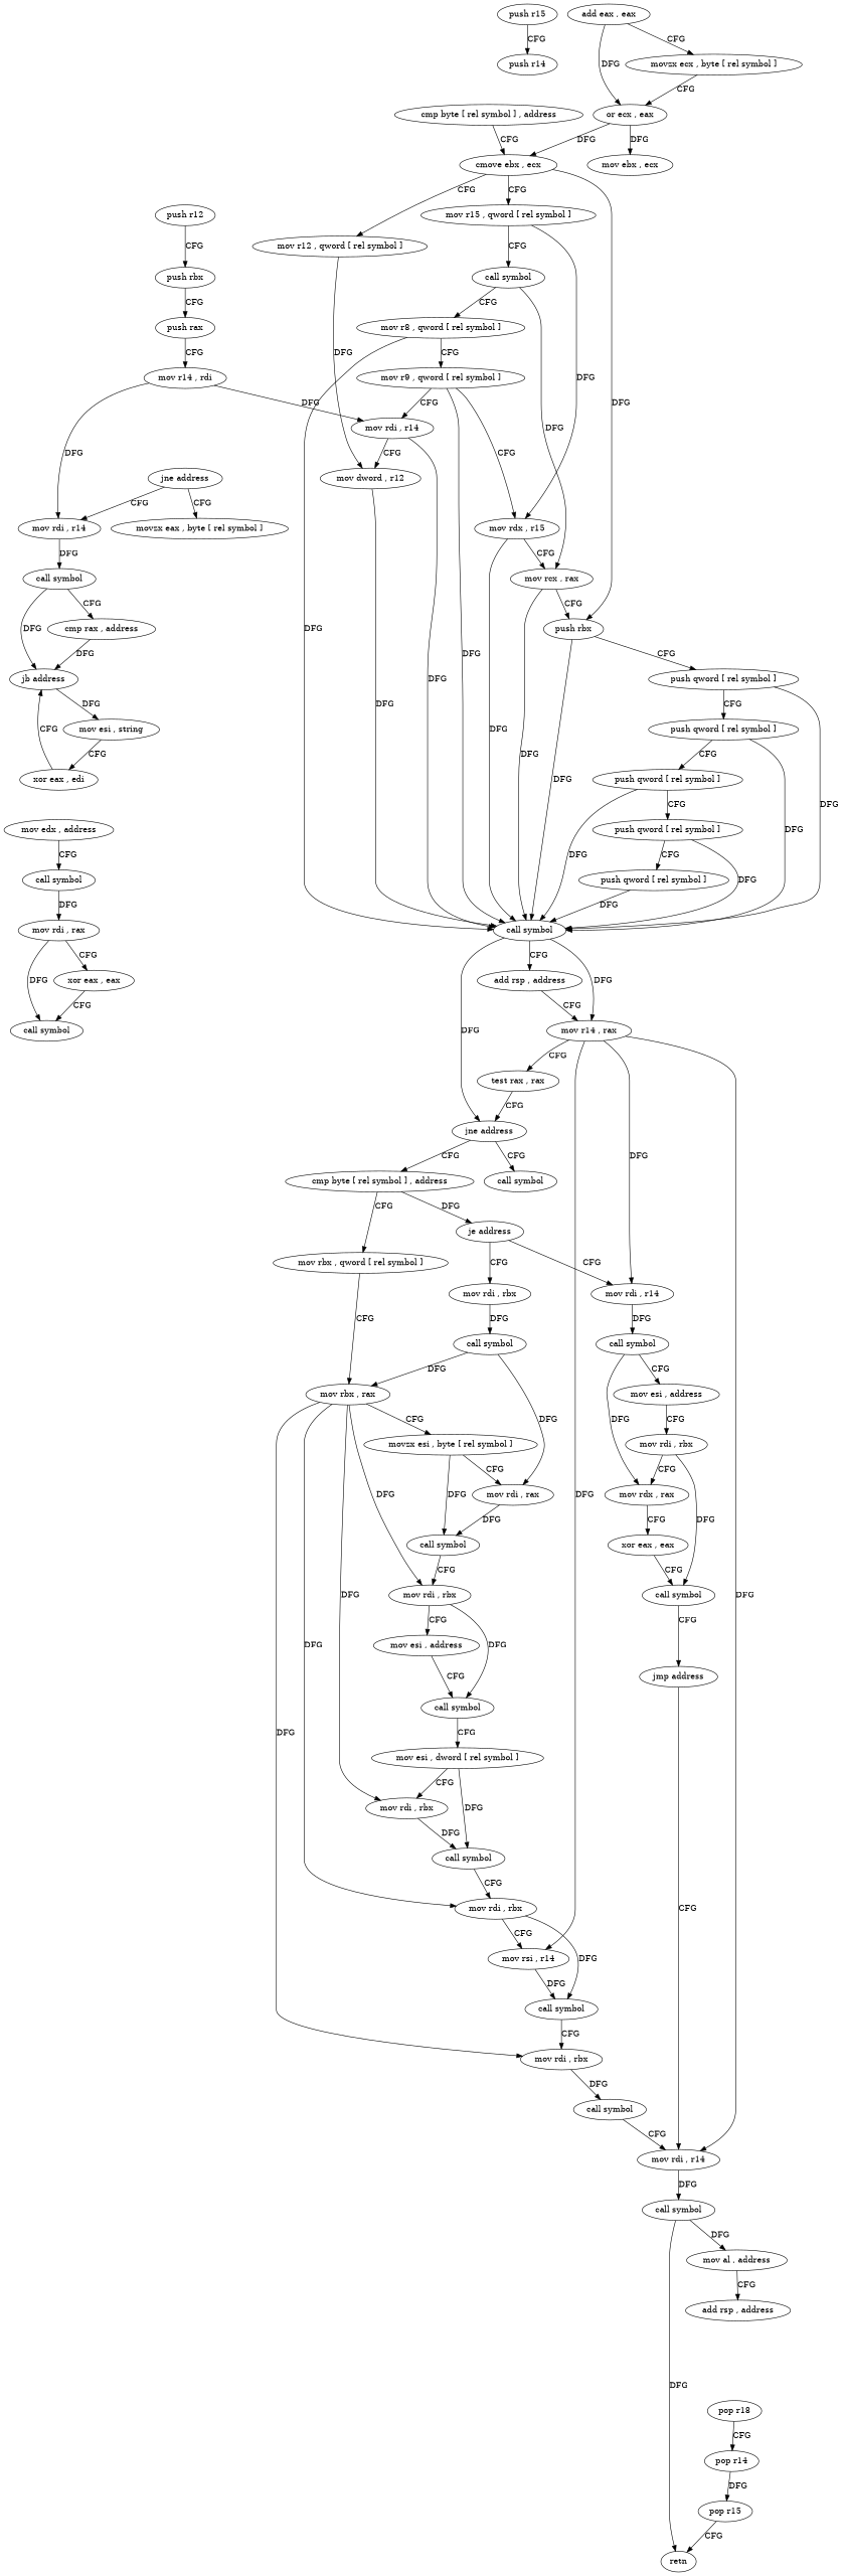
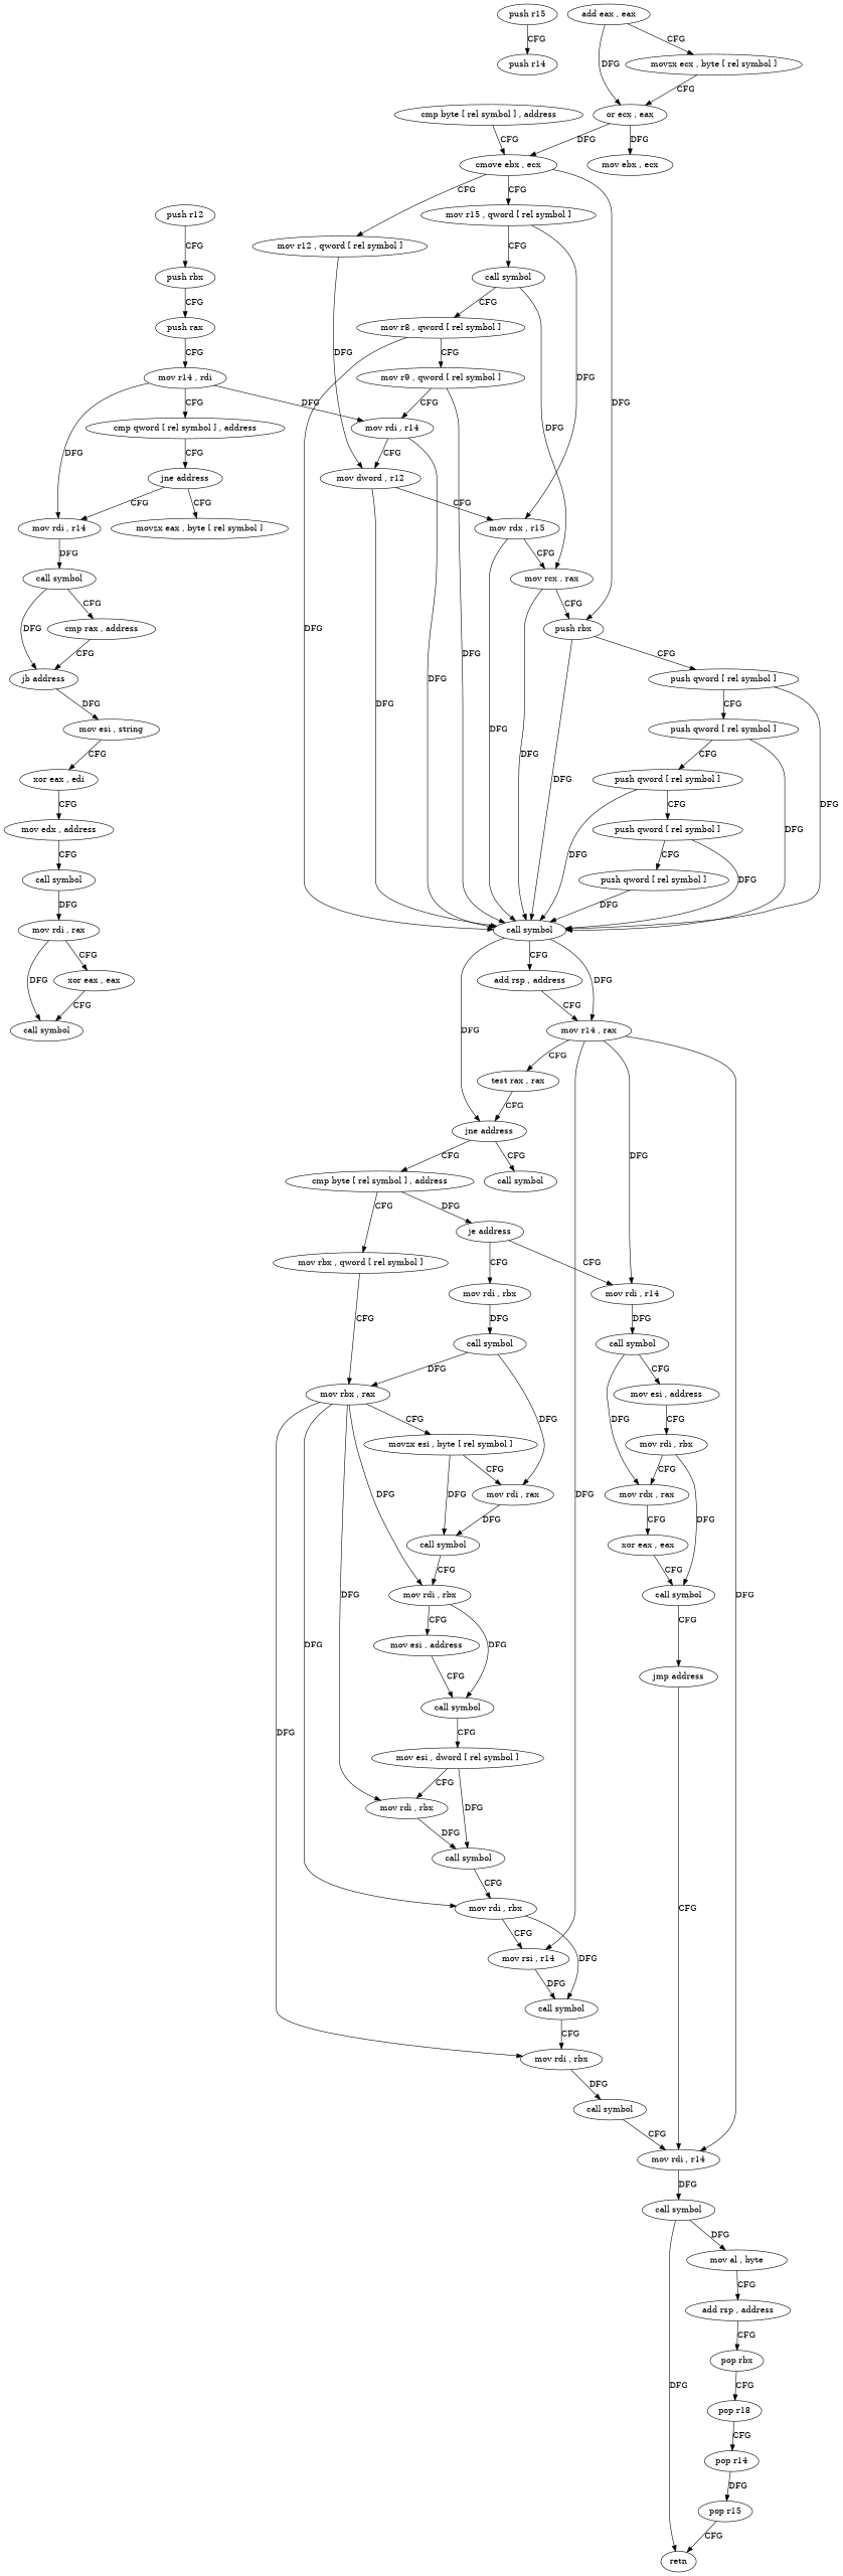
  digraph {
    n1 [label="push r15"]
    n2 [label="push r14"]
    n3 [label="push r12"]
    n4 [label="push rbx"]
    n5 [label="push rax"]
    n6 [label="mov r14 , rdi"]
+   n7 [label="cmp qword [ rel symbol ] , address"]
    n8 [label="mov rdi , r14"]
    n9 [label="mov rdi , r14"]
    n10 [label="jne address"]
    n11 [label="call symbol"]
    n12 [label="mov dword , r12"]
    n13 [label="call symbol"]
    n14 [label="movzx eax , byte [ rel symbol ]"]
    n15 [label="add eax , eax"]
    n16 [label="movzx ecx , byte [ rel symbol ]"]
    n17 [label="or ecx , eax"]
    n18 [label="cmp rax , address"]
    n19 [label="jb address"]
    n20 [label="mov ebx , ecx"]
    n21 [label="cmove ebx , ecx"]
    n22 [label="push rbx"]
    n23 [label="mov r12 , qword [ rel symbol ]"]
    n24 [label="mov r15 , qword [ rel symbol ]"]
    n25 [label="cmp byte [ rel symbol ] , address"]
    n26 [label="push qword [ rel symbol ]"]
    n27 [label="call symbol"]
    n28 [label="mov rdx , r15"]
    n29 [label="mov r8 , qword [ rel symbol ]"]
    n30 [label="mov rcx , rax"]
    n31 [label="mov r9 , qword [ rel symbol ]"]
    n32 [label="add rsp , address"]
    n33 [label="mov r14 , rax"]
    n34 [label="jne address"]
    n35 [label="push qword [ rel symbol ]"]
    n36 [label="push qword [ rel symbol ]"]
    n37 [label="push qword [ rel symbol ]"]
    n38 [label="push qword [ rel symbol ]"]
    n39 [label="test rax , rax"]
    n40 [label="mov rdi , r14"]
    n41 [label="mov rsi , r14"]
    n42 [label="mov rdi , r14"]
    n43 [label="cmp byte [ rel symbol ] , address"]
    n44 [label="call symbol"]
    n45 [label="call symbol"]
    n46 [label="call symbol"]
    n47 [label="call symbol"]
    n48 [label="mov rbx , qword [ rel symbol ]"]
    n49 [label="je address"]
    n50 [label="mov rbx , rax"]
    n51 [label="mov rdi , rbx"]
    n52 [label="mov esi , string"]
    n53 [label="xor eax , edi"]
    n54 [label="mov edx , address"]
    n55 [label="call symbol"]
    n56 [label="mov rdi , rax"]
    n57 [label="mov esi , address"]
    n58 [label="mov rdx , rax"]
    n59 [label="call symbol"]
    n60 [label="mov rdi , rax"]
    n61 [label="xor eax , eax"]
    n62 [label="call symbol"]
    n63 [label="movzx esi , byte [ rel symbol ]"]
    n64 [label="mov rdi , rbx"]
    n65 [label="mov rdi , rbx"]
    n66 [label="mov rdi , rbx"]
    n67 [label="mov rdi , rbx"]
    n68 [label="call symbol"]
    n69 [label="mov esi , address"]
    n70 [label="call symbol"]
    n71 [label="call symbol"]
    n72 [label="call symbol"]
    n73 [label="mov esi , dword [ rel symbol ]"]
-   n74 [label="mov al , address"]
+   n74 [label="mov al , byte"]
    n75 [label=retn]
    n76 [label="mov rdi , rbx"]
    n77 [label="xor eax , eax"]
    n78 [label="call symbol"]
    n79 [label="jmp address"]
    n80 [label="add rsp , address"]
+   n81 [label="pop rbx"]
    n82 [label="pop r18"]
    n83 [label="pop r14"]
    n84 [label="pop r15"]
    n1 -> n2 [label=CFG]
    n3 -> n4 [label=CFG]
    n4 -> n5 [label=CFG]
    n5 -> n6 [label=CFG]
+   n6 -> n7 [label=CFG]
    n6 -> n8 [label=DFG]
    n6 -> n9 [label=DFG]
+   n7 -> n10 [label=CFG]
    n8 -> n11 [label=DFG]
    n9 -> n12 [label=CFG]
    n9 -> n13 [label=DFG]
    n10 -> n8 [label=CFG]
    n10 -> n14 [label=CFG]
    n11 -> n18 [label=CFG]
    n11 -> n19 [label=DFG]
    n12 -> n13 [label=DFG]
-   n31 -> n28 [label=CFG]
+   n12 -> n28 [label=CFG]
    n13 -> n32 [label=CFG]
    n13 -> n33 [label=DFG]
    n13 -> n34 [label=DFG]
    n15 -> n16 [label=CFG]
    n15 -> n17 [label=DFG]
    n16 -> n17 [label=CFG]
    n17 -> n20 [label=DFG]
    n17 -> n21 [label=DFG]
-   n18 -> n19 [label=DFG]
+   n18 -> n19 [label=CFG]
    n19 -> n52 [label=DFG]
    n21 -> n22 [label=DFG]
    n21 -> n23 [label=CFG]
    n21 -> n24 [label=CFG]
    n22 -> n13 [label=DFG]
    n22 -> n26 [label=CFG]
    n23 -> n12 [label=DFG]
    n24 -> n27 [label=CFG]
    n24 -> n28 [label=DFG]
    n25 -> n21 [label=CFG]
    n26 -> n13 [label=DFG]
    n26 -> n35 [label=CFG]
    n27 -> n29 [label=CFG]
    n27 -> n30 [label=DFG]
    n28 -> n13 [label=DFG]
    n28 -> n30 [label=CFG]
    n29 -> n13 [label=DFG]
    n29 -> n31 [label=CFG]
    n30 -> n13 [label=DFG]
    n30 -> n22 [label=CFG]
    n31 -> n9 [label=CFG]
    n31 -> n13 [label=DFG]
    n32 -> n33 [label=CFG]
    n33 -> n39 [label=CFG]
    n33 -> n40 [label=DFG]
    n33 -> n41 [label=DFG]
    n33 -> n42 [label=DFG]
    n34 -> n43 [label=CFG]
    n34 -> n44 [label=CFG]
    n35 -> n13 [label=DFG]
    n35 -> n36 [label=CFG]
    n36 -> n13 [label=DFG]
    n36 -> n37 [label=CFG]
    n37 -> n13 [label=DFG]
    n37 -> n38 [label=CFG]
    n38 -> n13 [label=DFG]
    n39 -> n34 [label=CFG]
    n40 -> n45 [label=DFG]
    n41 -> n46 [label=DFG]
    n42 -> n47 [label=DFG]
    n43 -> n48 [label=CFG]
    n43 -> n49 [label=DFG]
    n45 -> n57 [label=CFG]
    n45 -> n58 [label=DFG]
    n46 -> n67 [label=CFG]
    n47 -> n74 [label=DFG]
    n47 -> n75 [label=DFG]
    n48 -> n50 [label=CFG]
    n49 -> n40 [label=CFG]
    n49 -> n51 [label=CFG]
    n50 -> n63 [label=CFG]
    n50 -> n64 [label=DFG]
    n50 -> n65 [label=DFG]
    n50 -> n66 [label=DFG]
    n50 -> n67 [label=DFG]
    n51 -> n55 [label=DFG]
    n52 -> n53 [label=CFG]
-   n53 -> n19 [label=CFG]
+   n53 -> n54 [label=CFG]
    n54 -> n59 [label=CFG]
    n55 -> n50 [label=DFG]
    n55 -> n56 [label=DFG]
    n56 -> n68 [label=DFG]
    n57 -> n76 [label=CFG]
    n58 -> n77 [label=CFG]
    n59 -> n60 [label=DFG]
    n60 -> n61 [label=CFG]
    n60 -> n62 [label=DFG]
    n61 -> n62 [label=CFG]
    n63 -> n56 [label=CFG]
    n63 -> n68 [label=DFG]
    n64 -> n69 [label=CFG]
    n64 -> n70 [label=DFG]
    n65 -> n71 [label=DFG]
    n66 -> n41 [label=CFG]
    n66 -> n46 [label=DFG]
    n67 -> n72 [label=DFG]
    n68 -> n64 [label=CFG]
    n69 -> n70 [label=CFG]
    n70 -> n73 [label=CFG]
    n71 -> n66 [label=CFG]
    n72 -> n42 [label=CFG]
    n73 -> n65 [label=CFG]
    n73 -> n71 [label=DFG]
    n74 -> n80 [label=CFG]
    n76 -> n58 [label=CFG]
    n76 -> n78 [label=DFG]
    n77 -> n78 [label=CFG]
    n78 -> n79 [label=CFG]
    n79 -> n42 [label=CFG]
+   n80 -> n81 [label=CFG]
+   n81 -> n82 [label=CFG]
    n82 -> n83 [label=CFG]
    n83 -> n84 [label=DFG]
    n84 -> n75 [label=CFG]
  }
